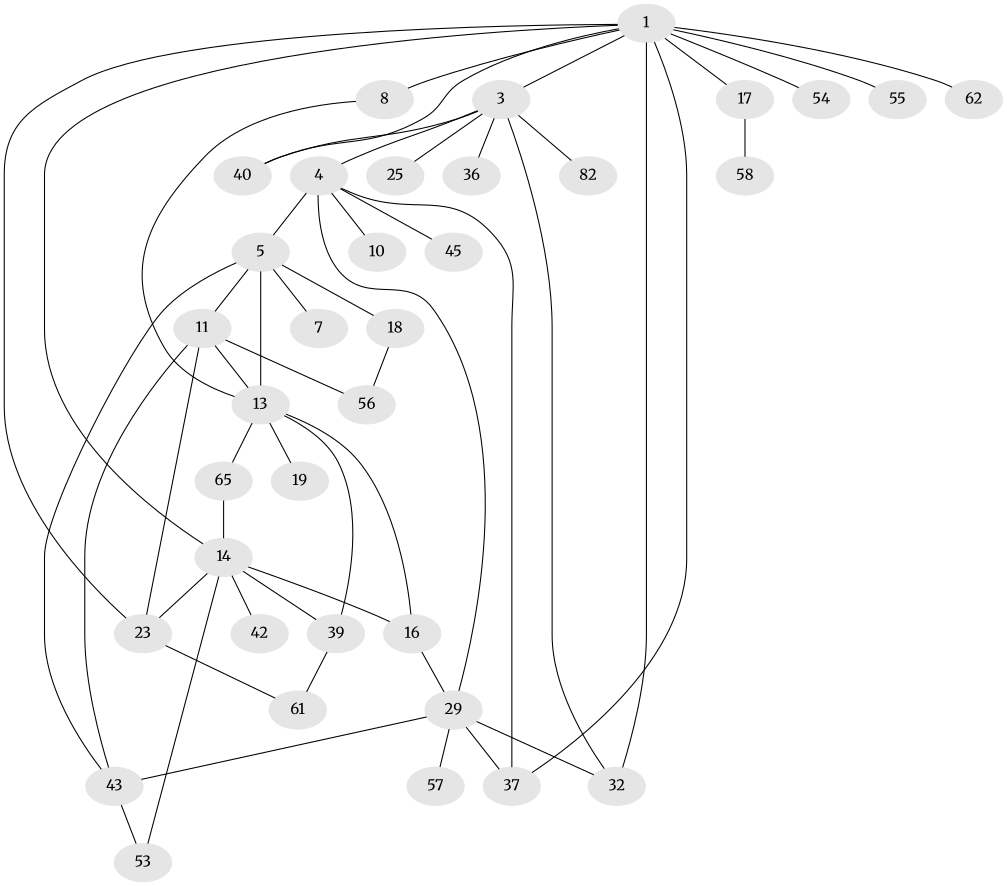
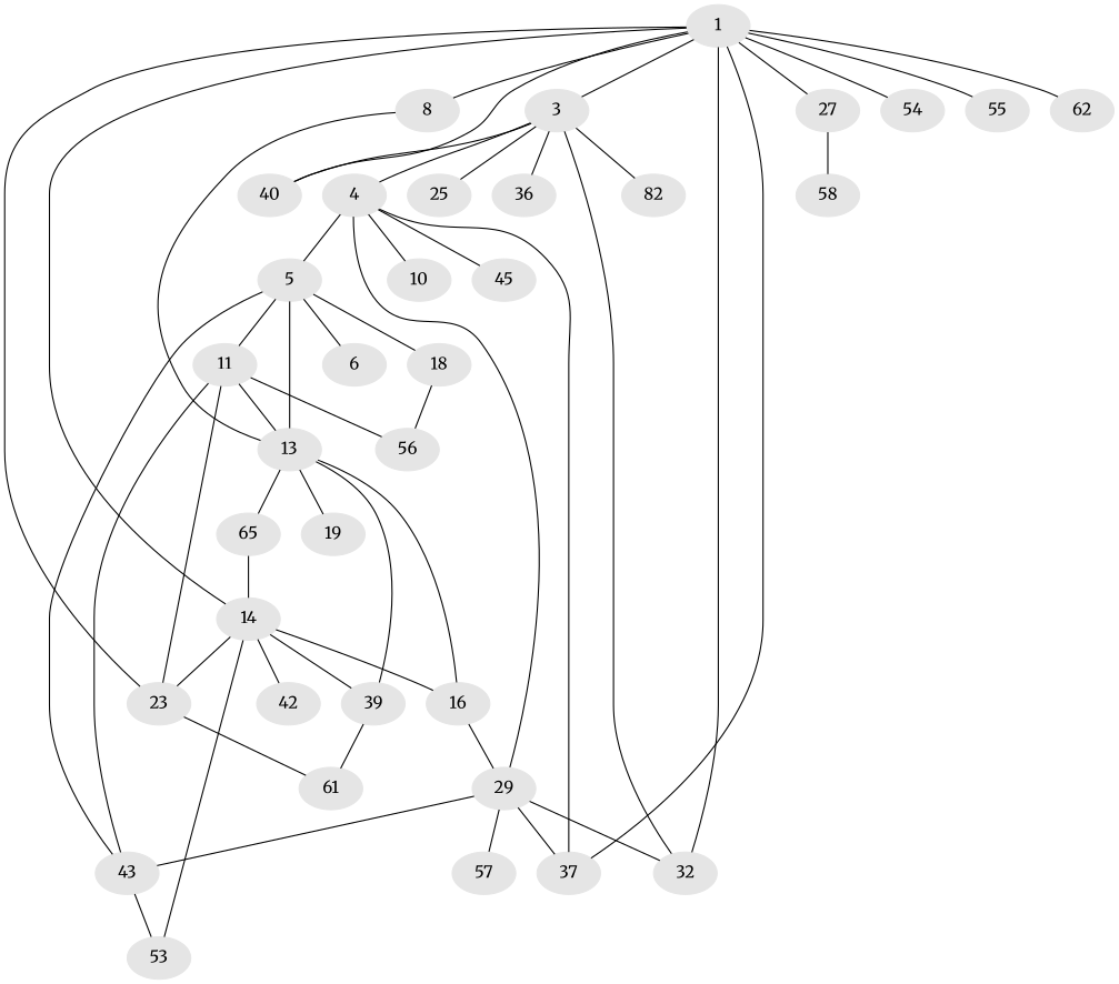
  graph {
    fontname=Merriweather
    node [color=gray90 fontname=Merriweather style=filled]
    edge [fontname=Merriweather]
    1 [super="+20+2+38"]
    3 [super="+9"]
    8 [super="+51"]
    14 [super="+67+15+22"]
-   17 [super="+30"]
+   17 [super="+30" label=27]
    23 [super="+69+50"]
    32
    37 [super="+47"]
    40
    54 [super="+66"]
    55
    62
    4
    n14 [label=82]
    25
    36
    13 [super="+26"]
    16 [super="+59"]
    39 [super="+44"]
    42
    53
    58
    61
    5
    10 [super="+31"]
    29 [super="+63+46+35"]
    45
-   6 [label=7]
+   6
    11
    18
    43 [super="+49"]
    57
    56
    19 [super="+28"]
    65
    1 -- 3
    1 -- 8 [weight=2]
    1 -- 14
    1 -- 17
    1 -- 23
    1 -- 32 [weight=2]
    1 -- 37
    1 -- 40
    1 -- 54
    1 -- 55
    1 -- 62
    3 -- 32
    3 -- 40
    3 -- 4
    3 -- n14
    3 -- 25
    3 -- 36
    8 -- 13
    14 -- 23
    14 -- 16
    14 -- 39
    14 -- 42
    14 -- 53
    17 -- 58
    23 -- 61
    4 -- 37
    4 -- 5
    4 -- 10
    4 -- 29
    4 -- 45
    13 -- 16
    13 -- 39
    13 -- 19
    13 -- 65
    16 -- 29
    39 -- 61
    5 -- 13
    5 -- 6
    5 -- 11
    5 -- 18
    5 -- 43
    29 -- 32
    29 -- 37 [weight=2]
    29 -- 43
    29 -- 57
    11 -- 23
    11 -- 13
    11 -- 43
    11 -- 56
    18 -- 56
    43 -- 53
    65 -- 14
  }
